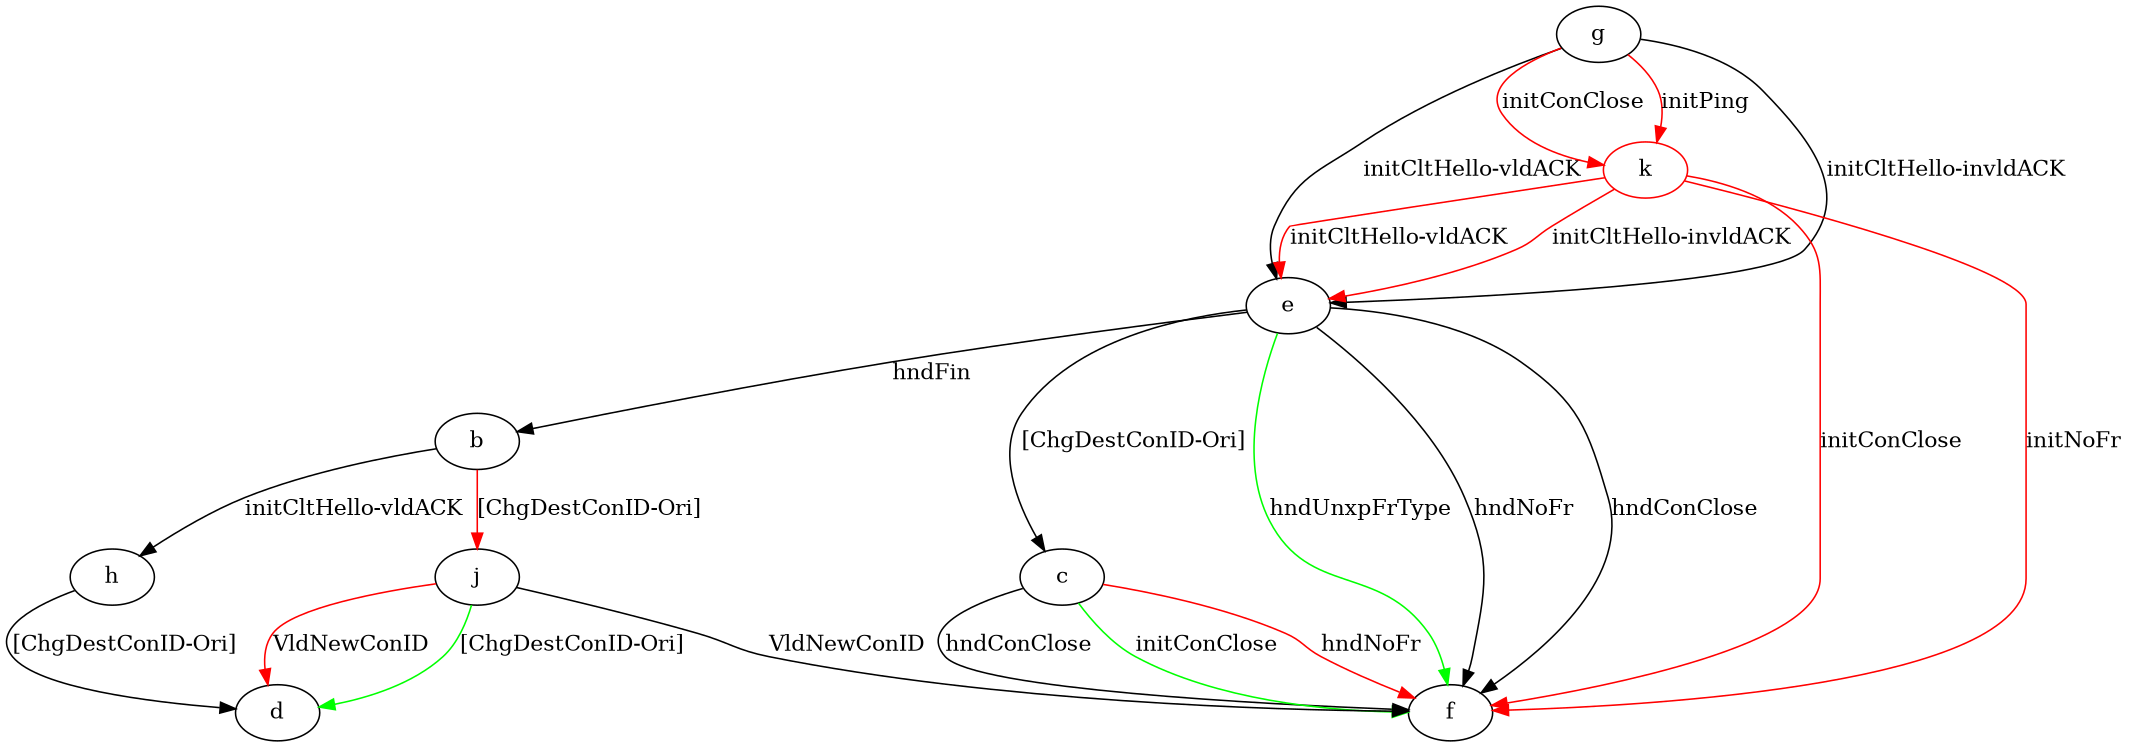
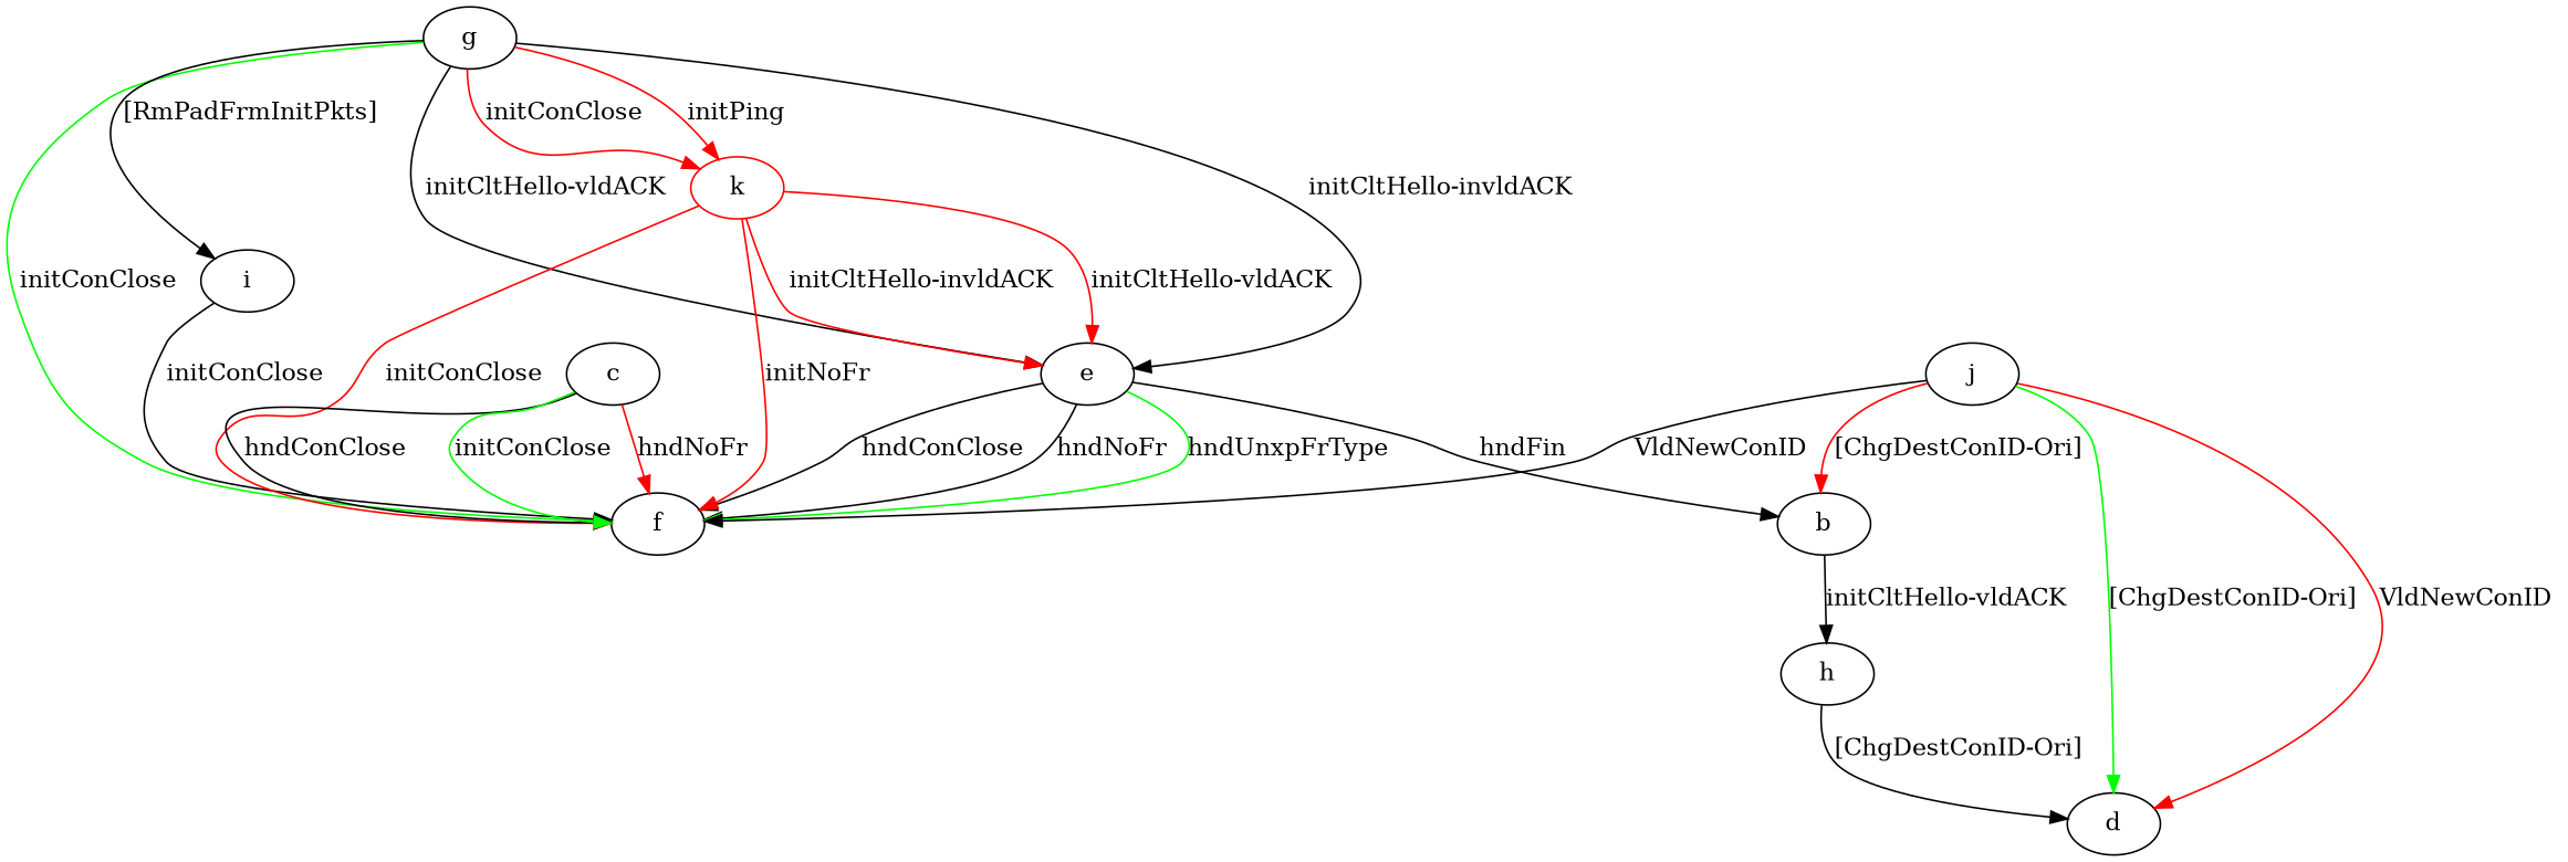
  digraph {
    g
    f
    e
+   i
    k [color=red]
    b
    c
    h
    j
    d
+   g -> f [color=green label="initConClose "]
    g -> e [label="initCltHello-vldACK "]
    g -> e [label="initCltHello-invldACK "]
+   g -> i [label="[RmPadFrmInitPkts] "]
    g -> k [color=red label="initPing "]
    g -> k [color=red label="initConClose "]
    e -> f [label="hndConClose "]
    e -> f [label="hndNoFr "]
    e -> f [color=green label="hndUnxpFrType "]
    e -> b [label="hndFin "]
-   e -> c [label="[ChgDestConID-Ori] "]
+   i -> f [label="initConClose "]
    k -> f [color=red label="initConClose "]
    k -> f [color=red label="initNoFr "]
    k -> e [color=red label="initCltHello-vldACK "]
    k -> e [color=red label="initCltHello-invldACK "]
    b -> h [label="initCltHello-vldACK "]
-   b -> j [color=red label="[ChgDestConID-Ori] "]
+   j -> b [color=red label="[ChgDestConID-Ori] "]
    c -> f [label="hndConClose "]
    c -> f [color=green label="initConClose "]
    c -> f [color=red label="hndNoFr "]
    h -> d [label="[ChgDestConID-Ori] "]
    j -> f [label="VldNewConID "]
    j -> d [color=green label="[ChgDestConID-Ori] "]
    j -> d [color=red label="VldNewConID "]
  }
